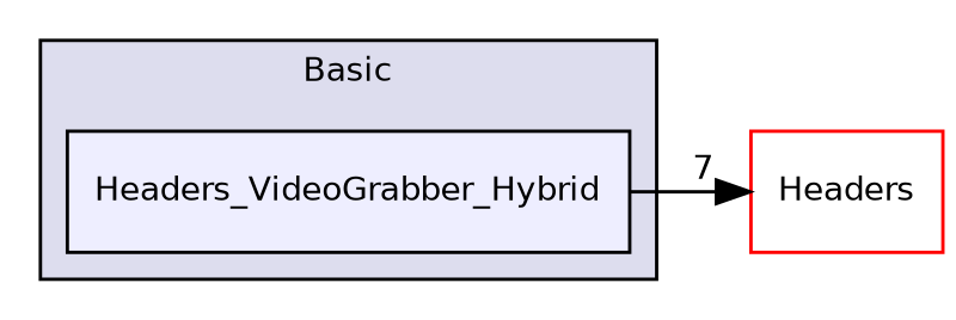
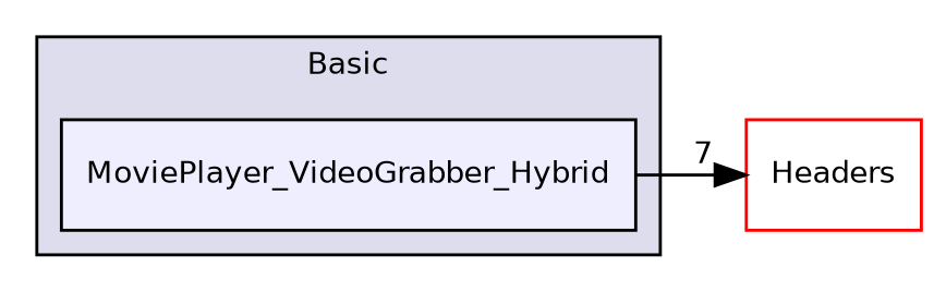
  digraph {
    compound=true
    rankdir=LR
    node [fontname=Helvetica fontsize=10 shape=box style=filled]
-   n1 [fillcolor="#eeeeff" label=Headers_VideoGrabber_Hybrid pencolor=black]
+   n1 [fillcolor="#eeeeff" label=MoviePlayer_VideoGrabber_Hybrid pencolor=black]
    n2 [color=red fillcolor=white label=Headers]
    subgraph cluster_1 {
      bgcolor="#ddddee"
      fontname=Helvetica
      fontsize=10
      label=Basic
      pencolor=black
      n1
    }
    n1 -> n2 [headlabel=7 labeldistance=1.5 labelfontname=Helvetica labelfontsize=10]
  }
